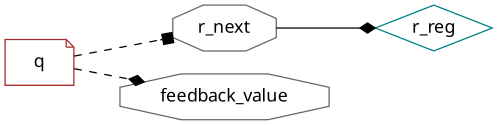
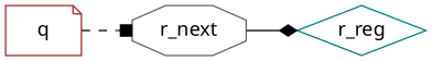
  strict digraph {
    fontname="Noto Sans"
    rankdir=LR
    node [color=gray40 fontname="Noto Sans" shape=octagon]
    edge [arrowhead=diamond fontname="Noto Sans" style=dashed weight=1.0]
    r_reg [color=teal shape=diamond]
    q [color=brown shape=note]
    r_next
-   feedback_value
    q -> r_next [arrowhead=box]
-   q -> feedback_value
    r_next -> r_reg [style=solid]
  }
